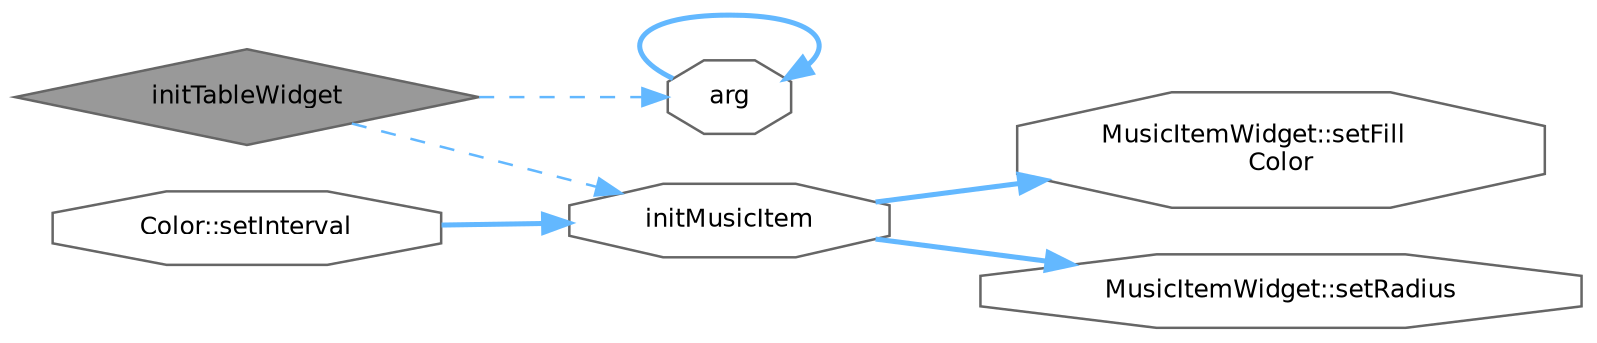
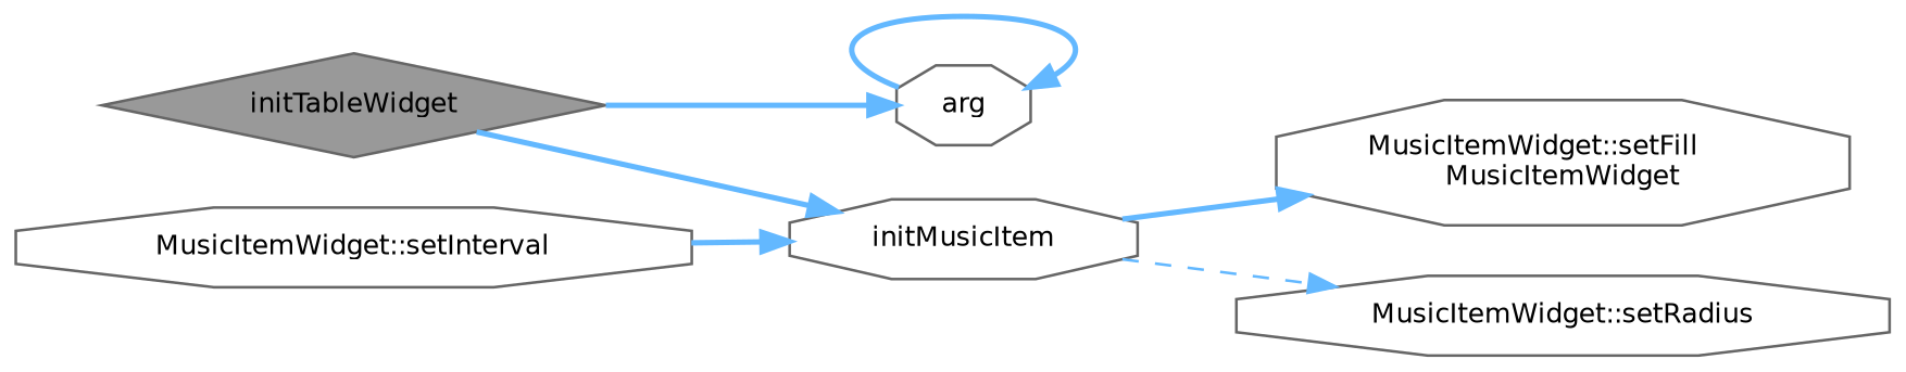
  digraph {
    rankdir=LR
    node [color=grey40 fillcolor=white fontname=Helvetica fontsize=10 shape=octagon style=filled]
    edge [color=steelblue1 fontname=Helvetica fontsize=10 labelfontname=Helvetica labelfontsize=10 style=bold]
    n1 [color=gray40 fillcolor=grey60 fontcolor=black height=0.2 label=initTableWidget shape=diamond width=0.4]
    n2 [height=0.2 label=arg width=0.4]
    n3 [height=0.2 label=initMusicItem width=0.4]
-   n4 [height=0.2 label="MusicItemWidget::setFill\lColor" width=0.4]
+   n4 [height=0.2 label="MusicItemWidget::setFill\lMusicItemWidget" width=0.4]
    n5 [height=0.2 label="MusicItemWidget::setRadius" width=0.4]
-   n6 [height=0.2 label="Color::setInterval" width=0.4]
-   n1 -> n2 [style=dashed]
-   n1 -> n3 [style=dashed]
+   n6 [height=0.2 label="MusicItemWidget::setInterval" width=0.4]
+   n1 -> n2
+   n1 -> n3
    n2 -> n2
    n3 -> n4
-   n3 -> n5
+   n3 -> n5 [style=dashed]
    n6 -> n3
  }
